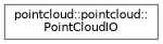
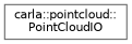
  digraph {
    rankdir=TB
-   n1 [color=grey40 fillcolor=white fontname=Helvetica fontsize=10 height=0.2 label="pointcloud::pointcloud::\lPointCloudIO" shape=box style=filled width=0.4]
+   n1 [color=grey40 fillcolor=white fontname=Helvetica fontsize=10 height=0.2 label="carla::pointcloud::\lPointCloudIO" shape=box style=filled width=0.4]
  }
